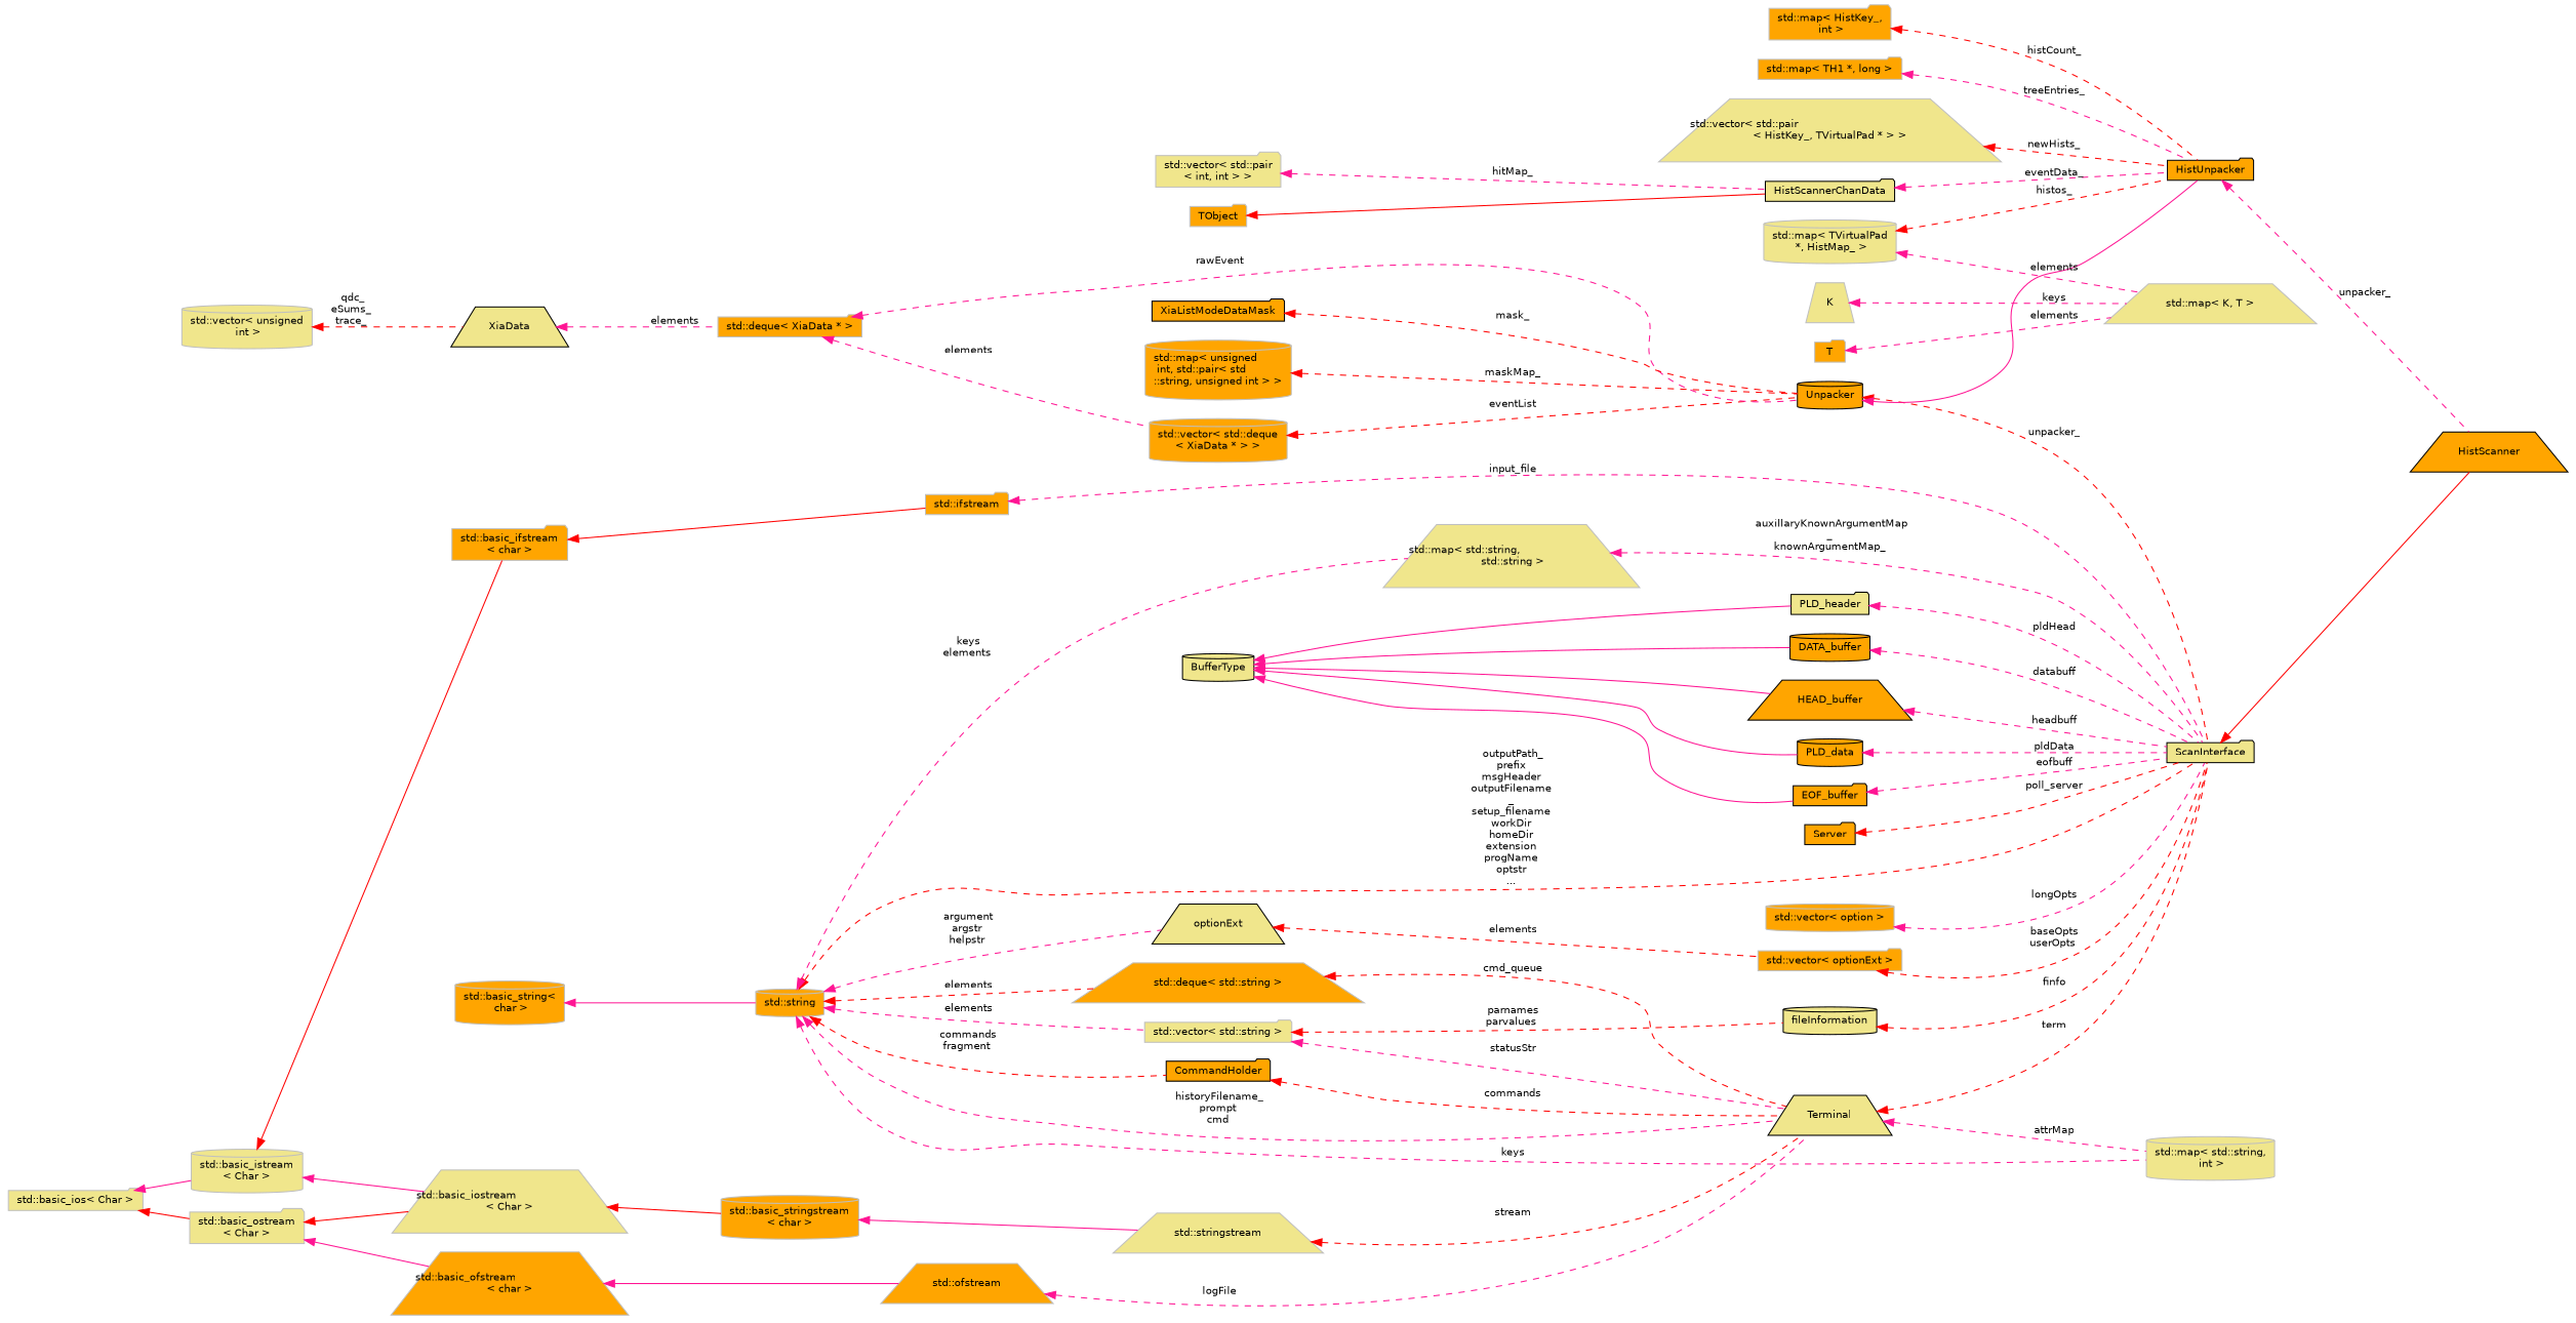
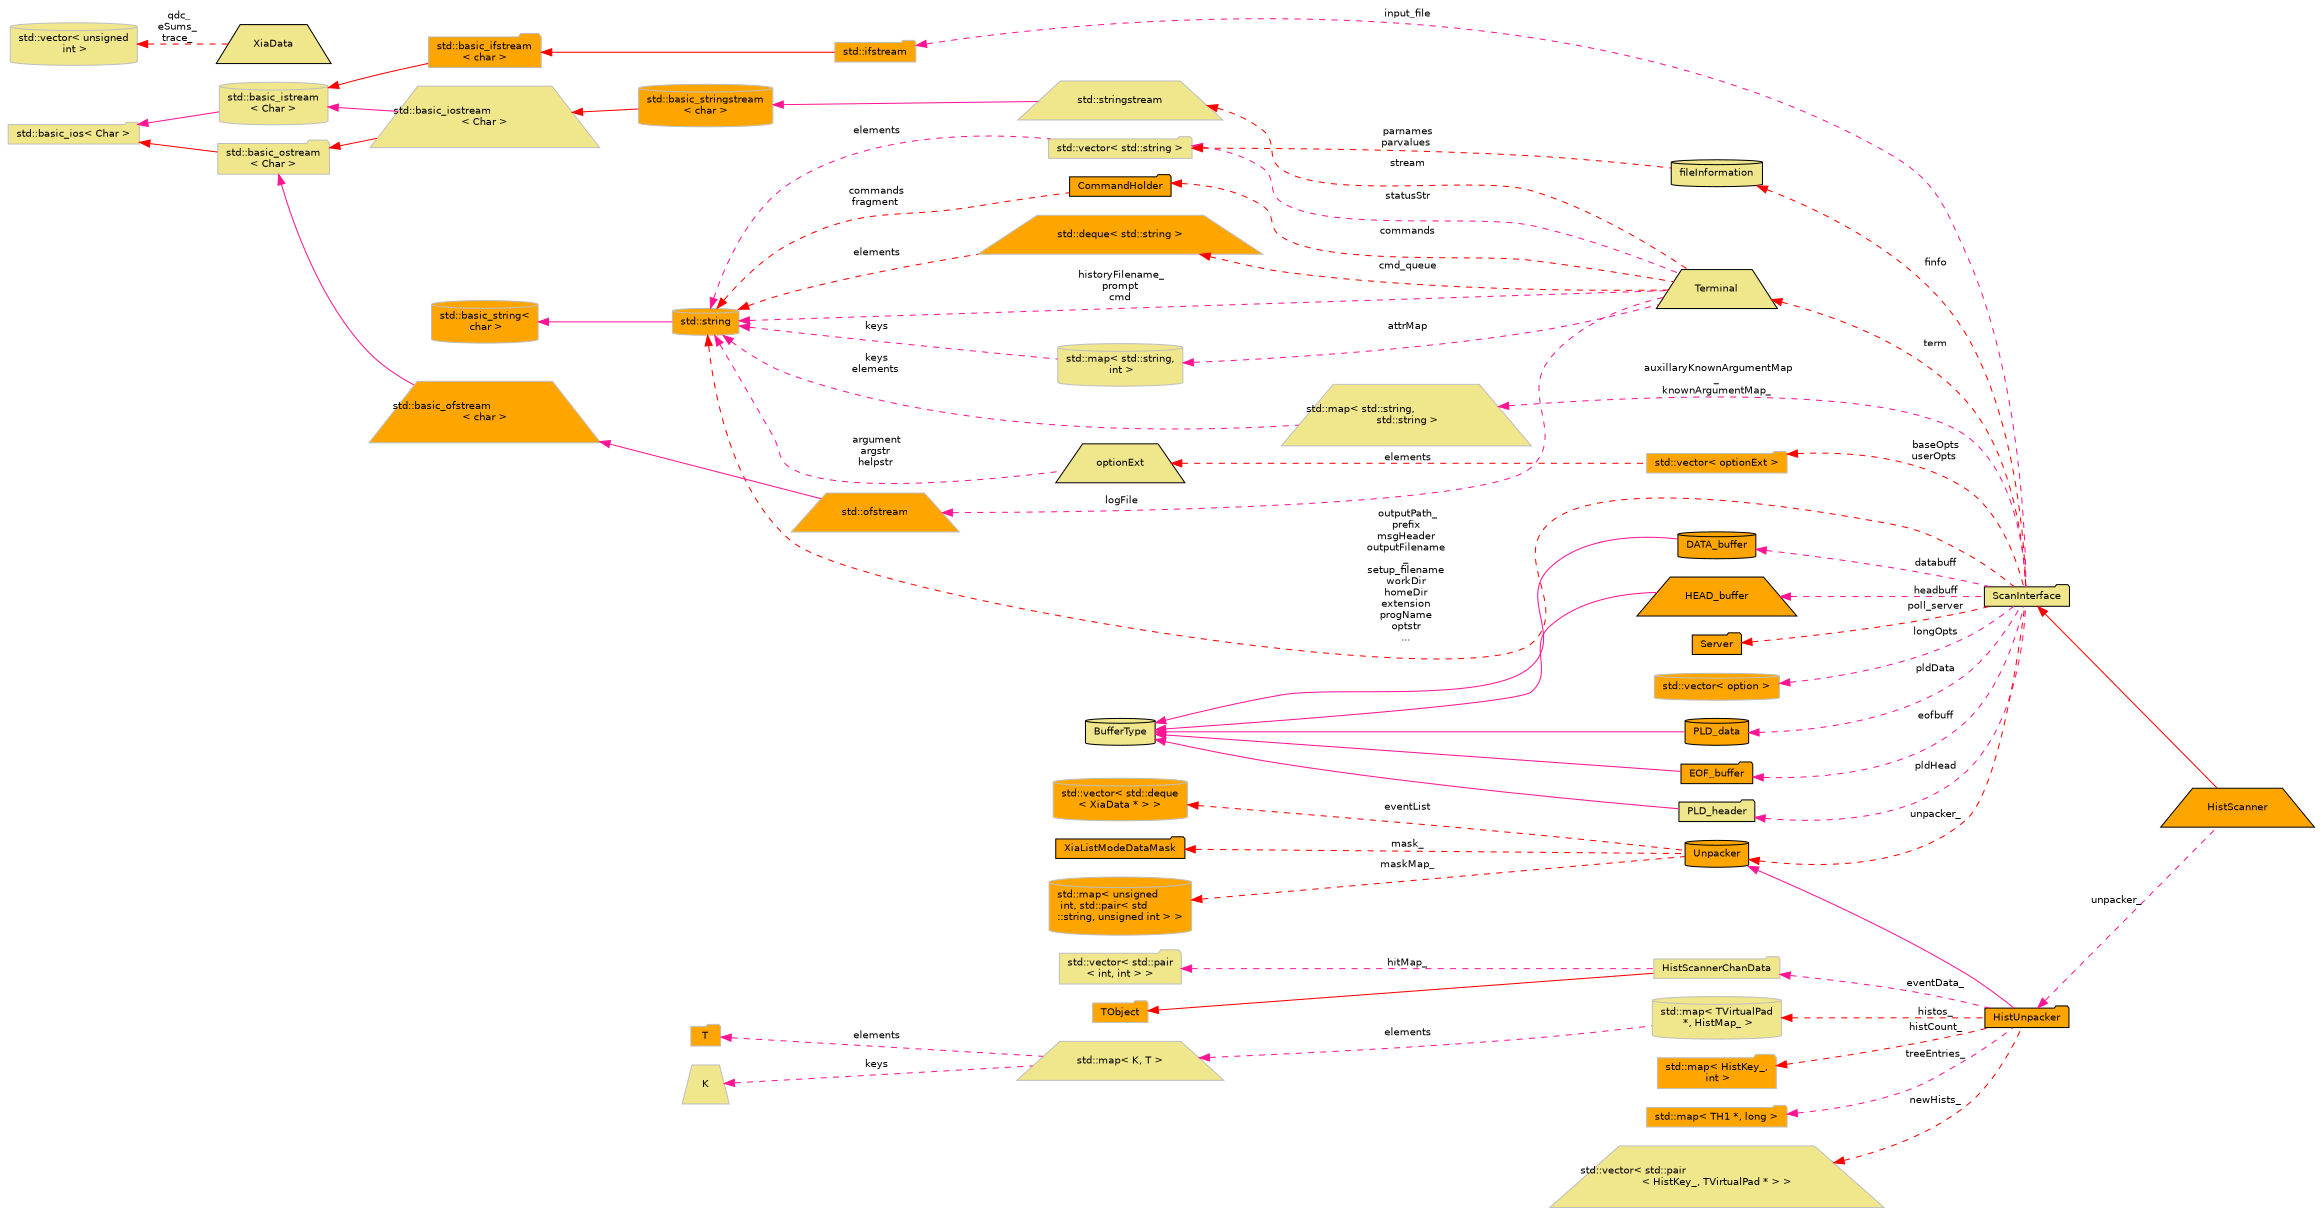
  digraph {
    rankdir=LR
    node [color=grey75 fillcolor=orange fontname=Helvetica fontsize=10 shape=folder style=filled]
    edge [color=deeppink dir=back fontname=Helvetica fontsize=10 labelfontname=Helvetica labelfontsize=10 style=dashed]
    n1 [color=black fontcolor=black height=0.2 label=HistScanner shape=trapezium width=0.4]
    n2 [color=black fillcolor=khaki height=0.2 label=ScanInterface width=0.4]
    n3 [color=black height=0.2 label=PLD_data shape=cylinder width=0.4]
    n4 [color=black fillcolor=khaki height=0.2 label=BufferType shape=cylinder width=0.4]
    n5 [color=black height=0.2 label=EOF_buffer width=0.4]
    n6 [color=black fillcolor=khaki height=0.2 label=PLD_header width=0.4]
    n7 [color=black height=0.2 label=DATA_buffer shape=cylinder width=0.4]
    n8 [color=black height=0.2 label=HEAD_buffer shape=trapezium width=0.4]
    n9 [color=black height=0.2 label=Server width=0.4]
    n10 [color=black height=0.2 label=Unpacker shape=cylinder width=0.4]
    n11 [color=black height=0.2 label=HistUnpacker width=0.4]
    n12 [height=0.2 label="std::vector\< std::deque\l\< XiaData * \> \>" shape=cylinder width=0.4]
-   n13 [height=0.2 label="std::deque\< XiaData * \>" width=0.4]
    n14 [color=black fillcolor=khaki height=0.2 label=XiaData shape=trapezium width=0.4]
    n15 [fillcolor=khaki height=0.2 label="std::vector\< unsigned\l int \>" shape=cylinder width=0.4]
    n16 [color=black height=0.2 label=XiaListModeDataMask width=0.4]
    n17 [height=0.2 label="std::map\< unsigned\l int, std::pair\< std\l::string, unsigned int \> \>" shape=cylinder width=0.4]
    n18 [height=0.2 label="std::vector\< option \>" shape=cylinder width=0.4]
    n19 [height=0.2 label="std::vector\< optionExt \>" width=0.4]
    n20 [color=black fillcolor=khaki height=0.2 label=optionExt shape=trapezium width=0.4]
    n21 [height=0.2 label="std::string" shape=cylinder width=0.4]
    n22 [color=black fillcolor=khaki height=0.2 label=Terminal shape=trapezium width=0.4]
    n23 [fillcolor=khaki height=0.2 label="std::map\< std::string,\l int \>" shape=cylinder width=0.4]
    n24 [color=black height=0.2 label=CommandHolder width=0.4]
    n25 [fillcolor=khaki height=0.2 label="std::vector\< std::string \>" width=0.4]
    n26 [height=0.2 label="std::deque\< std::string \>" shape=trapezium width=0.4]
    n27 [fillcolor=khaki height=0.2 label="std::map\< std::string,\l std::string \>" shape=trapezium width=0.4]
    n28 [color=black fillcolor=khaki height=0.2 label=fileInformation shape=cylinder width=0.4]
    n29 [height=0.2 label="std::basic_string\<\l char \>" shape=cylinder width=0.4]
    n30 [height=0.2 label="std::ifstream" width=0.4]
    n31 [height=0.2 label="std::basic_ifstream\l\< char \>" width=0.4]
    n32 [fillcolor=khaki height=0.2 label="std::basic_istream\l\< Char \>" shape=cylinder width=0.4]
    n33 [fillcolor=khaki height=0.2 label="std::basic_iostream\l\< Char \>" shape=trapezium width=0.4]
    n34 [height=0.2 label="std::basic_stringstream\l\< char \>" shape=cylinder width=0.4]
    n35 [fillcolor=khaki height=0.2 label="std::basic_ios\< Char \>" width=0.4]
    n36 [fillcolor=khaki height=0.2 label="std::basic_ostream\l\< Char \>" width=0.4]
    n37 [height=0.2 label="std::basic_ofstream\l\< char \>" shape=trapezium width=0.4]
    n38 [fillcolor=khaki height=0.2 label="std::stringstream" shape=trapezium width=0.4]
    n39 [height=0.2 label="std::ofstream" shape=trapezium width=0.4]
    n40 [height=0.2 label="std::map\< HistKey_,\l int \>" width=0.4]
    n41 [height=0.2 label="std::map\< TH1 *, long \>" width=0.4]
    n42 [fillcolor=khaki height=0.2 label="std::vector\< std::pair\l\< HistKey_, TVirtualPad * \> \>" shape=trapezium width=0.4]
-   n43 [color=black fillcolor=khaki height=0.2 label=HistScannerChanData width=0.4]
+   n43 [fillcolor=khaki height=0.2 label=HistScannerChanData width=0.4]
    n44 [height=0.2 label=TObject width=0.4]
    n45 [fillcolor=khaki height=0.2 label="std::vector\< std::pair\l\< int, int \> \>" width=0.4]
    n46 [fillcolor=khaki height=0.2 label="std::map\< TVirtualPad\l *, HistMap_ \>" shape=cylinder width=0.4]
    n47 [fillcolor=khaki height=0.2 label="std::map\< K, T \>" shape=trapezium width=0.4]
    n48 [fillcolor=khaki height=0.2 label=K shape=trapezium width=0.4]
    n49 [height=0.2 label=T width=0.4]
    n2 -> n1 [color=red style=solid]
    n3 -> n2 [label=" pldData"]
    n4 -> n3 [style=solid]
    n4 -> n5 [style=solid]
    n4 -> n6 [style=solid]
    n4 -> n7 [style=solid]
    n4 -> n8 [style=solid]
    n5 -> n2 [label=" eofbuff"]
    n6 -> n2 [label=" pldHead"]
    n7 -> n2 [label=" databuff"]
    n8 -> n2 [label=" headbuff"]
    n9 -> n2 [color=red label=" poll_server"]
    n10 -> n2 [color=red label=" unpacker_"]
    n10 -> n11 [style=solid]
    n11 -> n1 [label=" unpacker_"]
    n12 -> n10 [color=red label=" eventList"]
-   n13 -> n10 [label=" rawEvent"]
-   n13 -> n12 [label=" elements"]
-   n14 -> n13 [label=" elements"]
    n15 -> n14 [color=red label=" qdc_\neSums_\ntrace_"]
    n16 -> n10 [color=red label=" mask_"]
    n17 -> n10 [color=red label=" maskMap_"]
    n18 -> n2 [label=" longOpts"]
    n19 -> n2 [color=red label=" baseOpts\nuserOpts"]
    n20 -> n19 [color=red label=" elements"]
    n21 -> n2 [color=red label=" outputPath_\nprefix\nmsgHeader\noutputFilename\l_\nsetup_filename\nworkDir\nhomeDir\nextension\nprogName\noptstr\n..."]
    n21 -> n20 [label=" argument\nargstr\nhelpstr"]
    n21 -> n22 [label=" historyFilename_\nprompt\ncmd"]
    n21 -> n23 [label=" keys"]
    n21 -> n24 [color=red label=" commands\nfragment"]
    n21 -> n25 [label=" elements"]
    n21 -> n26 [color=red label=" elements"]
    n21 -> n27 [label=" keys\nelements"]
    n22 -> n2 [color=red label=" term"]
-   n22 -> n23 [label=" attrMap"]
+   n23 -> n22 [label=" attrMap"]
    n24 -> n22 [color=red label=" commands"]
    n25 -> n22 [label=" statusStr"]
    n25 -> n28 [color=red label=" parnames\nparvalues"]
    n26 -> n22 [color=red label=" cmd_queue"]
    n27 -> n2 [label=" auxillaryKnownArgumentMap\l_\nknownArgumentMap_"]
    n28 -> n2 [color=red label=" finfo"]
    n29 -> n21 [style=solid]
    n30 -> n2 [label=" input_file"]
    n31 -> n30 [color=red style=solid]
    n32 -> n31 [color=red style=solid]
    n32 -> n33 [style=solid]
    n33 -> n34 [color=red style=solid]
    n34 -> n38 [style=solid]
    n35 -> n32 [style=solid]
    n35 -> n36 [color=red style=solid]
    n36 -> n33 [color=red style=solid]
    n36 -> n37 [style=solid]
    n37 -> n39 [style=solid]
    n38 -> n22 [color=red label=" stream"]
    n39 -> n22 [label=" logFile"]
    n40 -> n11 [color=red label=" histCount_"]
    n41 -> n11 [label=" treeEntries_"]
    n42 -> n11 [color=red label=" newHists_"]
    n43 -> n11 [label=" eventData_"]
    n44 -> n43 [color=red style=solid]
    n45 -> n43 [label=" hitMap_"]
    n46 -> n11 [color=red label=" histos_"]
-   n46 -> n47 [label=" elements"]
+   n47 -> n46 [label=" elements"]
    n48 -> n47 [label=" keys"]
    n49 -> n47 [label=" elements"]
  }
